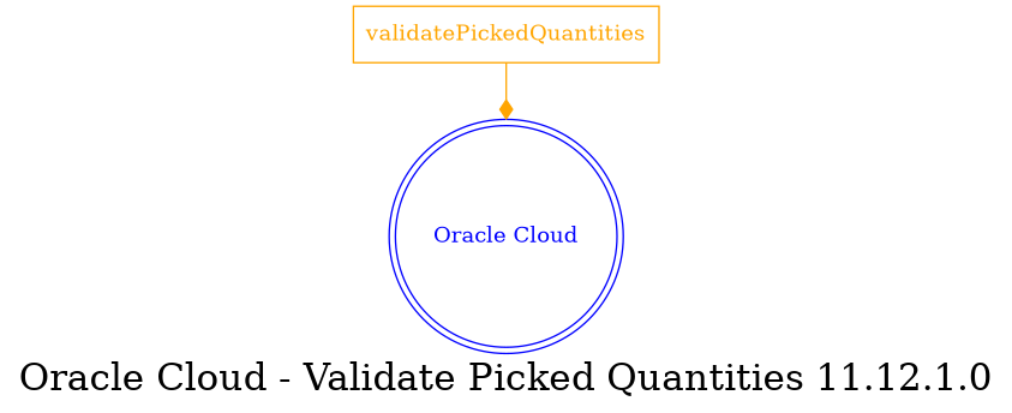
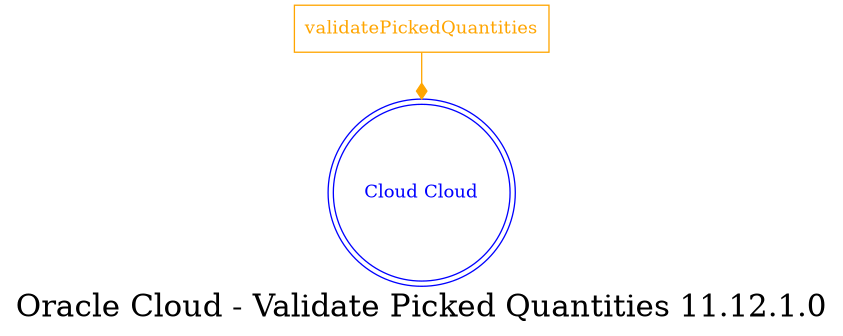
  digraph {
    fontsize=24
    label="Oracle Cloud - Validate Picked Quantities 11.12.1.0"
    splines=true
-   "Oracle Cloud" [color=blue fontcolor=blue shape=doublecircle]
+   "Oracle Cloud" [color=blue fontcolor=blue shape=doublecircle label="Cloud Cloud"]
    validatePickedQuantities [color=orange fontcolor=orange shape=box]
    validatePickedQuantities -> "Oracle Cloud" [arrowhead=diamond arrowtail=none color=orange fontcolor=orange]
  }
